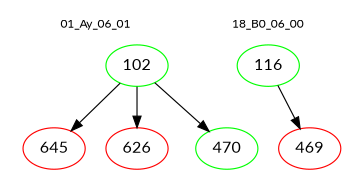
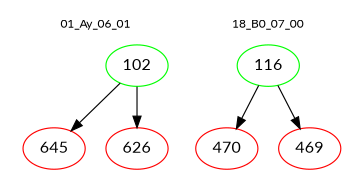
  digraph {
    fontname=Lato
    node [color=red fontname=Lato]
    edge [color=black fontname=Lato]
    n1 [color=green label=102]
    n2 [label=645]
    n3 [label=626]
    n4 [color=green label=116]
    n5 [label=469]
-   n6 [color=green label=470]
+   n6 [label=470]
    subgraph cluster_1 {
      color=white
      fontsize=10
      label="01_Ay_06_01"
      n1
      n2
      n3
    }
    subgraph cluster_2 {
      color=white
      fontsize=10
-     label="18_B0_06_00"
+     label="18_B0_07_00"
      n4
      n5
      n6
    }
    n1 -> n2
    n1 -> n3
    n4 -> n5
-   n1 -> n6
+   n4 -> n6
  }
